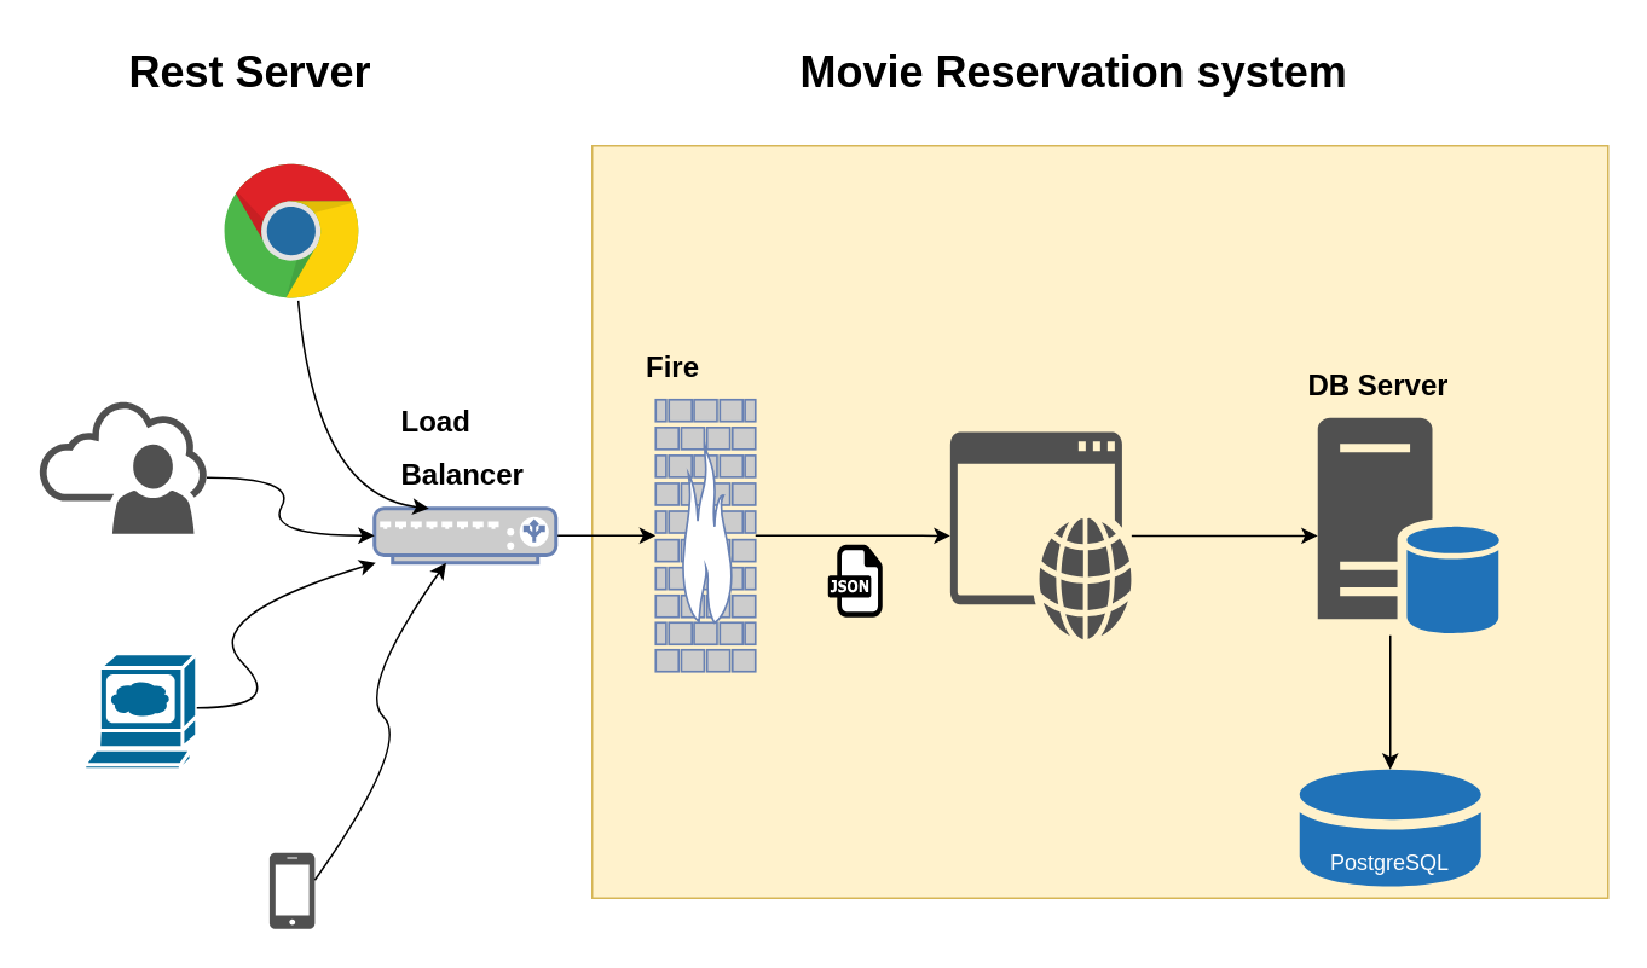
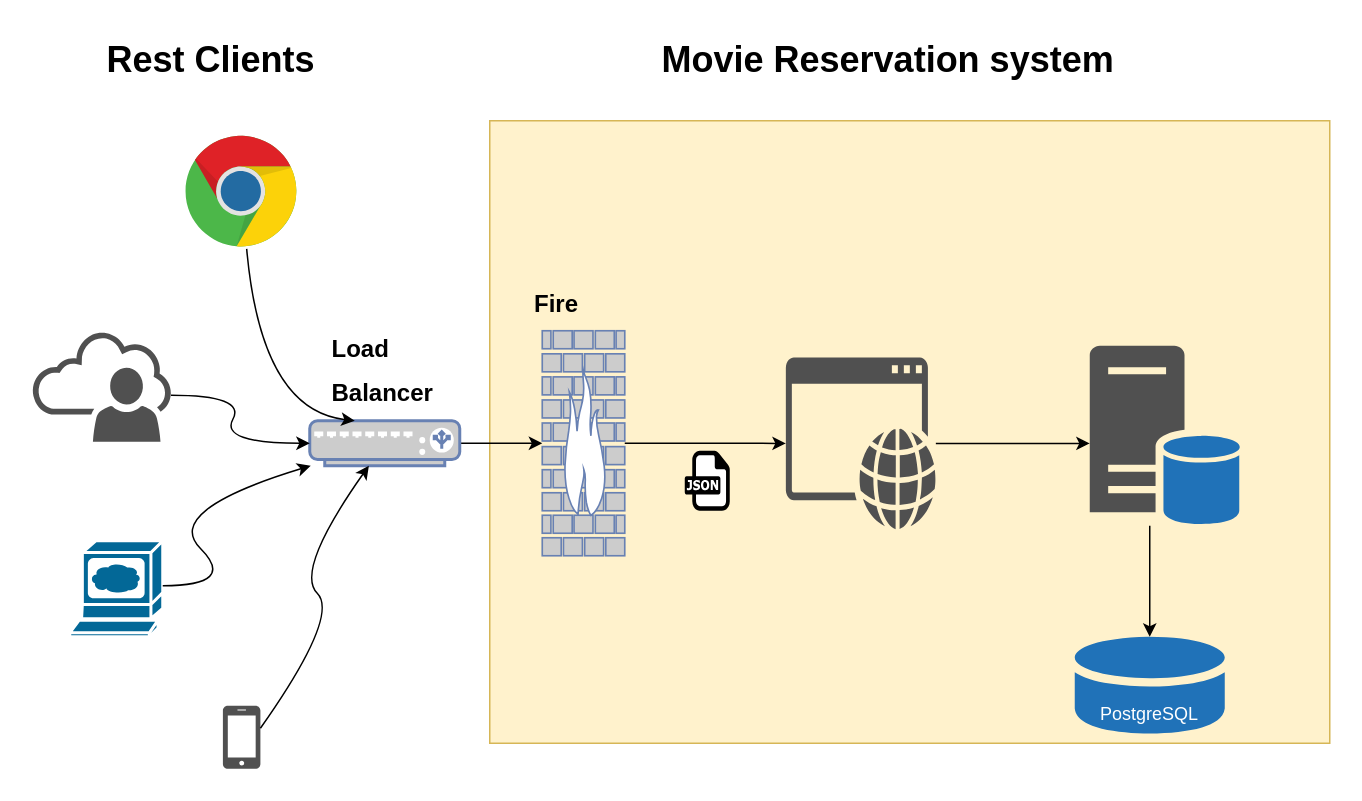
  <mxCell id="0" />
  <mxCell id="1" parent="0" />
  <mxCell id="2" value="" style="group" vertex="1" connectable="0" parent="1"><mxGeometry x="20.5" y="20" width="865.5" height="492" as="geometry" /></mxCell>
  <mxCell id="3" value="" style="rounded=0;whiteSpace=wrap;html=1;fillColor=#fff2cc;strokeColor=#d6b656;" vertex="1" parent="2"><mxGeometry x="305.5" y="60" width="560" height="415" as="geometry" /></mxCell>
  <mxCell id="4" value="" style="shape=mxgraph.cisco.computers_and_peripherals.web_browser;sketch=0;html=1;pointerEvents=1;dashed=0;fillColor=#036897;strokeColor=#ffffff;strokeWidth=2;verticalLabelPosition=bottom;verticalAlign=top;align=center;outlineConnect=0;" vertex="1" parent="2"><mxGeometry x="25.5" y="340" width="62" height="64" as="geometry" /></mxCell>
  <mxCell id="5" value="" style="dashed=0;outlineConnect=0;html=1;align=center;labelPosition=center;verticalLabelPosition=bottom;verticalAlign=top;shape=mxgraph.weblogos.json" vertex="1" parent="2"><mxGeometry x="435.5" y="280" width="30" height="40" as="geometry" /></mxCell>
  <mxCell id="6" value="" style="fontColor=#0066CC;verticalAlign=top;verticalLabelPosition=bottom;labelPosition=center;align=center;html=1;outlineConnect=0;fillColor=#CCCCCC;strokeColor=#6881B3;gradientColor=none;gradientDirection=north;strokeWidth=2;shape=mxgraph.networks.firewall;" vertex="1" parent="2"><mxGeometry x="340.5" y="200" width="55" height="150" as="geometry" /></mxCell>
  <mxCell id="7" value="" style="edgeStyle=orthogonalEdgeStyle;rounded=0;orthogonalLoop=1;jettySize=auto;html=1;shadow=0;fontSize=16;" edge="1" parent="2" source="8" target="6"><mxGeometry relative="1" as="geometry" /></mxCell>
  <mxCell id="8" value="" style="fontColor=#0066CC;verticalAlign=top;verticalLabelPosition=bottom;labelPosition=center;align=center;html=1;outlineConnect=0;fillColor=#CCCCCC;strokeColor=#6881B3;gradientColor=none;gradientDirection=north;strokeWidth=2;shape=mxgraph.networks.load_balancer;" vertex="1" parent="2"><mxGeometry x="185.5" y="260" width="100" height="30" as="geometry" /></mxCell>
  <mxCell id="9" value="" style="sketch=0;pointerEvents=1;shadow=0;dashed=0;html=1;strokeColor=none;fillColor=#505050;labelPosition=center;verticalLabelPosition=bottom;outlineConnect=0;verticalAlign=top;align=center;shape=mxgraph.office.clouds.online_user;" vertex="1" parent="2"><mxGeometry y="200" width="93" height="74" as="geometry" /></mxCell>
  <mxCell id="10" value="" style="sketch=0;pointerEvents=1;shadow=0;dashed=0;html=1;strokeColor=none;fillColor=#505050;labelPosition=center;verticalLabelPosition=bottom;verticalAlign=top;outlineConnect=0;align=center;shape=mxgraph.office.concepts.application_web;" vertex="1" parent="2"><mxGeometry x="502.9" y="217.75" width="100" height="114.5" as="geometry" /></mxCell>
  <mxCell id="11" value="" style="edgeStyle=orthogonalEdgeStyle;rounded=0;orthogonalLoop=1;jettySize=auto;html=1;shadow=0;fontSize=16;" edge="1" parent="2" source="6" target="10"><mxGeometry relative="1" as="geometry" /></mxCell>
  <mxCell id="12" value="" style="sketch=0;shadow=0;dashed=0;html=1;strokeColor=none;labelPosition=center;verticalLabelPosition=bottom;verticalAlign=top;outlineConnect=0;align=center;shape=mxgraph.office.databases.database_mini_1;fillColor=#2072B8;" vertex="1" parent="2"><mxGeometry x="695.5" y="404" width="100" height="66" as="geometry" /></mxCell>
  <mxCell id="13" style="edgeStyle=orthogonalEdgeStyle;rounded=0;orthogonalLoop=1;jettySize=auto;html=1;shadow=0;fontSize=16;" edge="1" parent="2" source="14" target="12"><mxGeometry relative="1" as="geometry"><Array as="points"><mxPoint x="745.5" y="340" /><mxPoint x="745.5" y="340" /></Array></mxGeometry></mxCell>
  <mxCell id="14" value="" style="sketch=0;shadow=0;dashed=0;html=1;strokeColor=none;fillColor=#505050;labelPosition=center;verticalLabelPosition=bottom;verticalAlign=top;outlineConnect=0;align=center;shape=mxgraph.office.databases.database_server_blue;" vertex="1" parent="2"><mxGeometry x="705.5" y="210" width="100" height="120" as="geometry" /></mxCell>
  <mxCell id="15" style="edgeStyle=orthogonalEdgeStyle;rounded=0;orthogonalLoop=1;jettySize=auto;html=1;shadow=0;fontSize=16;" edge="1" parent="2" source="10" target="14"><mxGeometry relative="1" as="geometry"><Array as="points"><mxPoint x="675.5" y="275" /><mxPoint x="675.5" y="275" /></Array></mxGeometry></mxCell>
  <mxCell id="16" value="" style="dashed=0;outlineConnect=0;html=1;align=center;labelPosition=center;verticalLabelPosition=bottom;verticalAlign=top;shape=mxgraph.weblogos.chrome" vertex="1" parent="2"><mxGeometry x="102.7" y="70" width="74.8" height="75.4" as="geometry" /></mxCell>
  <mxCell id="17" value="" style="sketch=0;pointerEvents=1;shadow=0;dashed=0;html=1;strokeColor=none;fillColor=#505050;labelPosition=center;verticalLabelPosition=bottom;verticalAlign=top;outlineConnect=0;align=center;shape=mxgraph.office.devices.cell_phone_iphone_standalone;" vertex="1" parent="2"><mxGeometry x="127.6" y="450" width="25" height="42" as="geometry" /></mxCell>
  <mxCell id="18" value="" style="shape=image;html=1;verticalAlign=top;verticalLabelPosition=bottom;labelBackgroundColor=#ffffff;imageAspect=0;aspect=fixed;image=https://cdn4.iconfinder.com/data/icons/scripting-and-programming-languages/512/660277-Python_logo-128.png" vertex="1" parent="2"><mxGeometry x="515.5" y="227" width="47" height="47" as="geometry" /></mxCell>
  <mxCell id="19" value="" style="shape=image;imageAspect=0;aspect=fixed;verticalLabelPosition=bottom;verticalAlign=top;image=https://seeklogo.com/images/F/flask-logo-44C507ABB7-seeklogo.com.png;" vertex="1" parent="2"><mxGeometry x="515.5" y="274" width="23.4" height="30" as="geometry" /></mxCell>
  <mxCell id="20" value="" style="curved=1;endArrow=classic;html=1;rounded=0;entryX=0;entryY=0.5;entryDx=0;entryDy=0;entryPerimeter=0;" edge="1" parent="2" target="8"><mxGeometry width="50" height="50" relative="1" as="geometry"><mxPoint x="93" y="243" as="sourcePoint" /><mxPoint x="143" y="193" as="targetPoint" /><Array as="points"><mxPoint x="143" y="243" /><mxPoint x="125.5" y="275" /></Array></mxGeometry></mxCell>
  <mxCell id="21" value="" style="curved=1;endArrow=classic;html=1;rounded=0;" edge="1" parent="2" target="8"><mxGeometry width="50" height="50" relative="1" as="geometry"><mxPoint x="87.5" y="370" as="sourcePoint" /><mxPoint x="137.5" y="320" as="targetPoint" /><Array as="points"><mxPoint x="137.5" y="370" /><mxPoint x="87.5" y="320" /></Array></mxGeometry></mxCell>
  <mxCell id="22" value="" style="curved=1;endArrow=classic;html=1;rounded=0;" edge="1" parent="2" target="8"><mxGeometry width="50" height="50" relative="1" as="geometry"><mxPoint x="152.6" y="465" as="sourcePoint" /><mxPoint x="251.267" y="385" as="targetPoint" /><Array as="points"><mxPoint x="205.5" y="390" /><mxPoint x="175.5" y="360" /></Array></mxGeometry></mxCell>
  <mxCell id="23" value="" style="curved=1;endArrow=classic;html=1;rounded=0;shadow=0;entryX=0.25;entryY=1;entryDx=0;entryDy=0;" edge="1" parent="2" source="16" target="25"><mxGeometry width="50" height="50" relative="1" as="geometry"><mxPoint x="185.5" y="150" as="sourcePoint" /><mxPoint x="225.5" y="253" as="targetPoint" /><Array as="points"><mxPoint x="153" y="253" /></Array></mxGeometry></mxCell>
- <mxCell id="24" value="&lt;h1&gt;Rest Server&lt;/h1&gt;&lt;p&gt;&lt;br&gt;&lt;/p&gt;" style="text;html=1;strokeColor=none;fillColor=none;spacing=5;spacingTop=-20;whiteSpace=wrap;overflow=hidden;rounded=0;" vertex="1" parent="2"><mxGeometry x="45.5" width="150" height="50" as="geometry" /></mxCell>
+ <mxCell id="24" value="&lt;h1&gt;Rest Clients&lt;/h1&gt;&lt;p&gt;&lt;br&gt;&lt;/p&gt;" style="text;html=1;strokeColor=none;fillColor=none;spacing=5;spacingTop=-20;whiteSpace=wrap;overflow=hidden;rounded=0;" vertex="1" parent="2"><mxGeometry x="45.5" width="150" height="50" as="geometry" /></mxCell>
  <mxCell id="25" value="&lt;h1&gt;&lt;font style=&quot;font-size: 16px&quot;&gt;Load Balancer&lt;/font&gt;&lt;/h1&gt;" style="text;html=1;strokeColor=none;fillColor=none;spacing=5;spacingTop=-20;whiteSpace=wrap;overflow=hidden;rounded=0;" vertex="1" parent="2"><mxGeometry x="195.5" y="190" width="80" height="70" as="geometry" /></mxCell>
  <mxCell id="26" value="&lt;h1&gt;&lt;font style=&quot;font-size: 16px&quot;&gt;Fire Rest&lt;/font&gt;&lt;/h1&gt;" style="text;html=1;strokeColor=none;fillColor=none;spacing=5;spacingTop=-20;whiteSpace=wrap;overflow=hidden;rounded=0;" vertex="1" parent="2"><mxGeometry x="330.5" y="160" width="75" height="40" as="geometry" /></mxCell>
- <mxCell id="27" value="&lt;h1&gt;&lt;span style=&quot;font-size: 16px&quot;&gt;DB Server&lt;/span&gt;&lt;/h1&gt;" style="text;html=1;strokeColor=none;fillColor=none;spacing=5;spacingTop=-20;whiteSpace=wrap;overflow=hidden;rounded=0;" vertex="1" parent="2"><mxGeometry x="695.5" y="170" width="100" height="40" as="geometry" /></mxCell>
  <mxCell id="28" value="&lt;h1&gt;Movie Reservation system&lt;/h1&gt;" style="text;html=1;strokeColor=none;fillColor=none;spacing=5;spacingTop=-20;whiteSpace=wrap;overflow=hidden;rounded=0;" vertex="1" parent="2"><mxGeometry x="415.5" width="310" height="50" as="geometry" /></mxCell>
  <mxCell id="29" value="&lt;font style=&quot;font-size: 12px&quot;&gt;PostgreSQL&lt;/font&gt;" style="text;html=1;strokeColor=none;fillColor=none;align=center;verticalAlign=middle;whiteSpace=wrap;rounded=0;fontSize=13;fontColor=#FFFFFF;" vertex="1" parent="2"><mxGeometry x="715.5" y="440" width="60" height="30" as="geometry" /></mxCell>
  <mxCell id="30" value="" style="shape=image;verticalLabelPosition=bottom;labelBackgroundColor=#ffffff;verticalAlign=top;aspect=fixed;imageAspect=0;image=https://www.payoda.com/wp-content/uploads/2021/05/1_mbP4Bjrs8Hshx7IgjsUNSg.jpeg;" vertex="1" parent="2"><mxGeometry x="415.08" y="217.75" width="70.84" height="50" as="geometry" /></mxCell>
